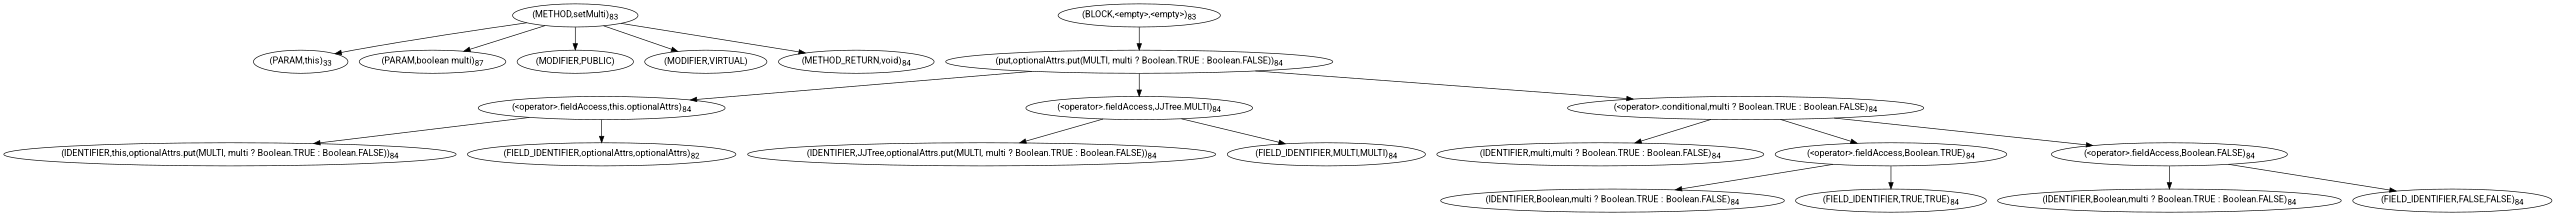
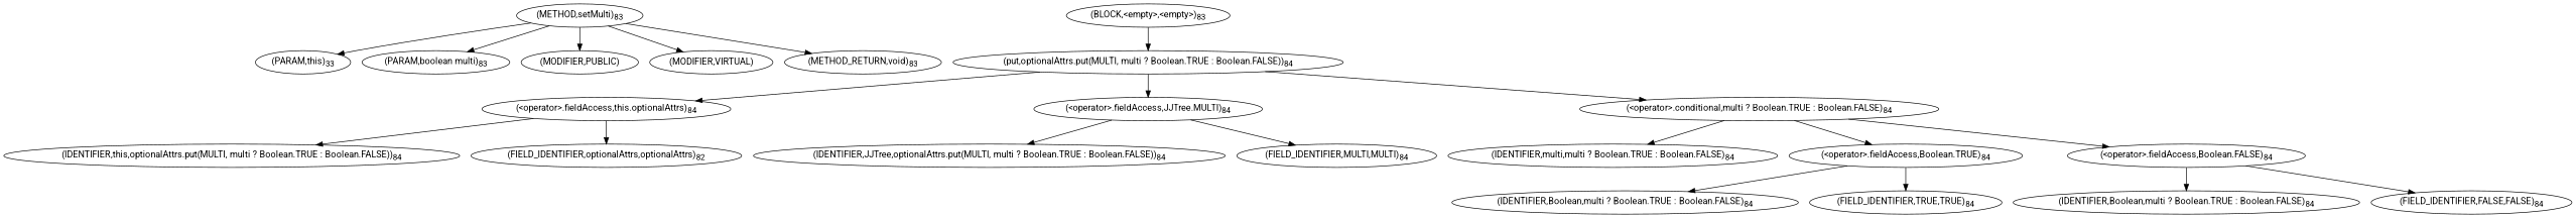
  digraph {
    fontname=Roboto
    node [fontname=Roboto]
    edge [fontname=Roboto]
    n1 [label=<(METHOD,setMulti)<SUB>83</SUB>>]
    n2 [label=<(PARAM,this)<SUB>33</SUB>>]
-   n3 [label=<(PARAM,boolean multi)<SUB>87</SUB>>]
+   n3 [label=<(PARAM,boolean multi)<SUB>83</SUB>>]
    n4 [label=<(MODIFIER,PUBLIC)>]
    n5 [label=<(MODIFIER,VIRTUAL)>]
-   n6 [label=<(METHOD_RETURN,void)<SUB>84</SUB>>]
+   n6 [label=<(METHOD_RETURN,void)<SUB>83</SUB>>]
    n7 [label=<(BLOCK,&lt;empty&gt;,&lt;empty&gt;)<SUB>83</SUB>>]
    n8 [label=<(put,optionalAttrs.put(MULTI, multi ? Boolean.TRUE : Boolean.FALSE))<SUB>84</SUB>>]
    n9 [label=<(&lt;operator&gt;.fieldAccess,this.optionalAttrs)<SUB>84</SUB>>]
    n10 [label=<(&lt;operator&gt;.fieldAccess,JJTree.MULTI)<SUB>84</SUB>>]
    n11 [label=<(&lt;operator&gt;.conditional,multi ? Boolean.TRUE : Boolean.FALSE)<SUB>84</SUB>>]
    n12 [label=<(IDENTIFIER,this,optionalAttrs.put(MULTI, multi ? Boolean.TRUE : Boolean.FALSE))<SUB>84</SUB>>]
    n13 [label=<(FIELD_IDENTIFIER,optionalAttrs,optionalAttrs)<SUB>82</SUB>>]
    n14 [label=<(IDENTIFIER,JJTree,optionalAttrs.put(MULTI, multi ? Boolean.TRUE : Boolean.FALSE))<SUB>84</SUB>>]
    n15 [label=<(FIELD_IDENTIFIER,MULTI,MULTI)<SUB>84</SUB>>]
    n16 [label=<(IDENTIFIER,multi,multi ? Boolean.TRUE : Boolean.FALSE)<SUB>84</SUB>>]
    n17 [label=<(&lt;operator&gt;.fieldAccess,Boolean.TRUE)<SUB>84</SUB>>]
    n18 [label=<(&lt;operator&gt;.fieldAccess,Boolean.FALSE)<SUB>84</SUB>>]
    n19 [label=<(IDENTIFIER,Boolean,multi ? Boolean.TRUE : Boolean.FALSE)<SUB>84</SUB>>]
    n20 [label=<(FIELD_IDENTIFIER,TRUE,TRUE)<SUB>84</SUB>>]
    n21 [label=<(IDENTIFIER,Boolean,multi ? Boolean.TRUE : Boolean.FALSE)<SUB>84</SUB>>]
    n22 [label=<(FIELD_IDENTIFIER,FALSE,FALSE)<SUB>84</SUB>>]
    n1 -> n2
    n1 -> n3
    n1 -> n4
    n1 -> n5
    n1 -> n6
    n7 -> n8
    n8 -> n9
    n8 -> n10
    n8 -> n11
    n9 -> n12
    n9 -> n13
    n10 -> n14
    n10 -> n15
    n11 -> n16
    n11 -> n17
    n11 -> n18
    n17 -> n19
    n17 -> n20
    n18 -> n21
    n18 -> n22
  }
